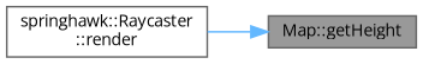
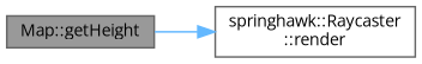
  digraph {
    rankdir=RL
    fontname="Open Sans"
    node [fontname="Open Sans" fontsize=10 shape=box style=filled]
    n1 [color=gray40 fillcolor=grey60 fontcolor=black height=0.2 label="Map::getHeight" width=0.4]
    n2 [color=grey40 fillcolor=white height=0.2 label="springhawk::Raycaster\l::render" width=0.4]
-   n1 -> n2 [color=steelblue1 dir=back fontname="Open Sans" fontsize=10 labelfontname=Helvetica labelfontsize=10 style=solid]
+   n2 -> n1 [color=steelblue1 dir=back fontname="Open Sans" fontsize=10 labelfontname=Helvetica labelfontsize=10 style=solid]
  }
